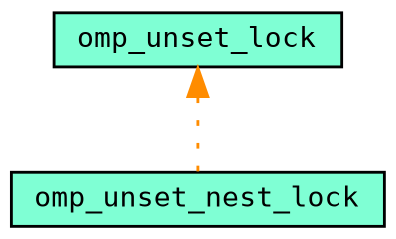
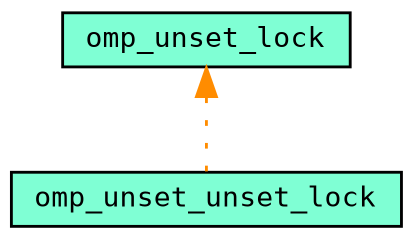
  digraph {
    rankdir=TB
    fontname="DejaVu Sans Mono"
    node [color=black fillcolor=aquamarine fontname="DejaVu Sans Mono" fontsize=10 shape=record style=filled]
    n1 [fontcolor=black height=0.2 label=omp_unset_lock width=0.4]
-   n2 [height=0.2 label=omp_unset_nest_lock width=0.4]
+   n2 [height=0.2 label=omp_unset_unset_lock width=0.4]
    n1 -> n2 [color=darkorange dir=back fontname="DejaVu Sans Mono" fontsize=10 labelfontname=Helvetica labelfontsize=10 style=dotted]
  }
